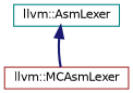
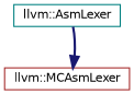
  digraph {
    node [fillcolor=white fontname=Helvetica fontsize=10 shape=box style=filled]
    n1 [color=teal fontcolor=black height=0.2 label="llvm::AsmLexer" width=0.4]
    n2 [color=brown height=0.2 label="llvm::MCAsmLexer" width=0.4]
-   n1 -> n2 [color=midnightblue dir=back fontname=Helvetica fontsize=10 labelfontname=Helvetica labelfontsize=10 style=bold]
+   n2 -> n1 [color=midnightblue dir=back fontname=Helvetica fontsize=10 labelfontname=Helvetica labelfontsize=10 style=bold]
  }
